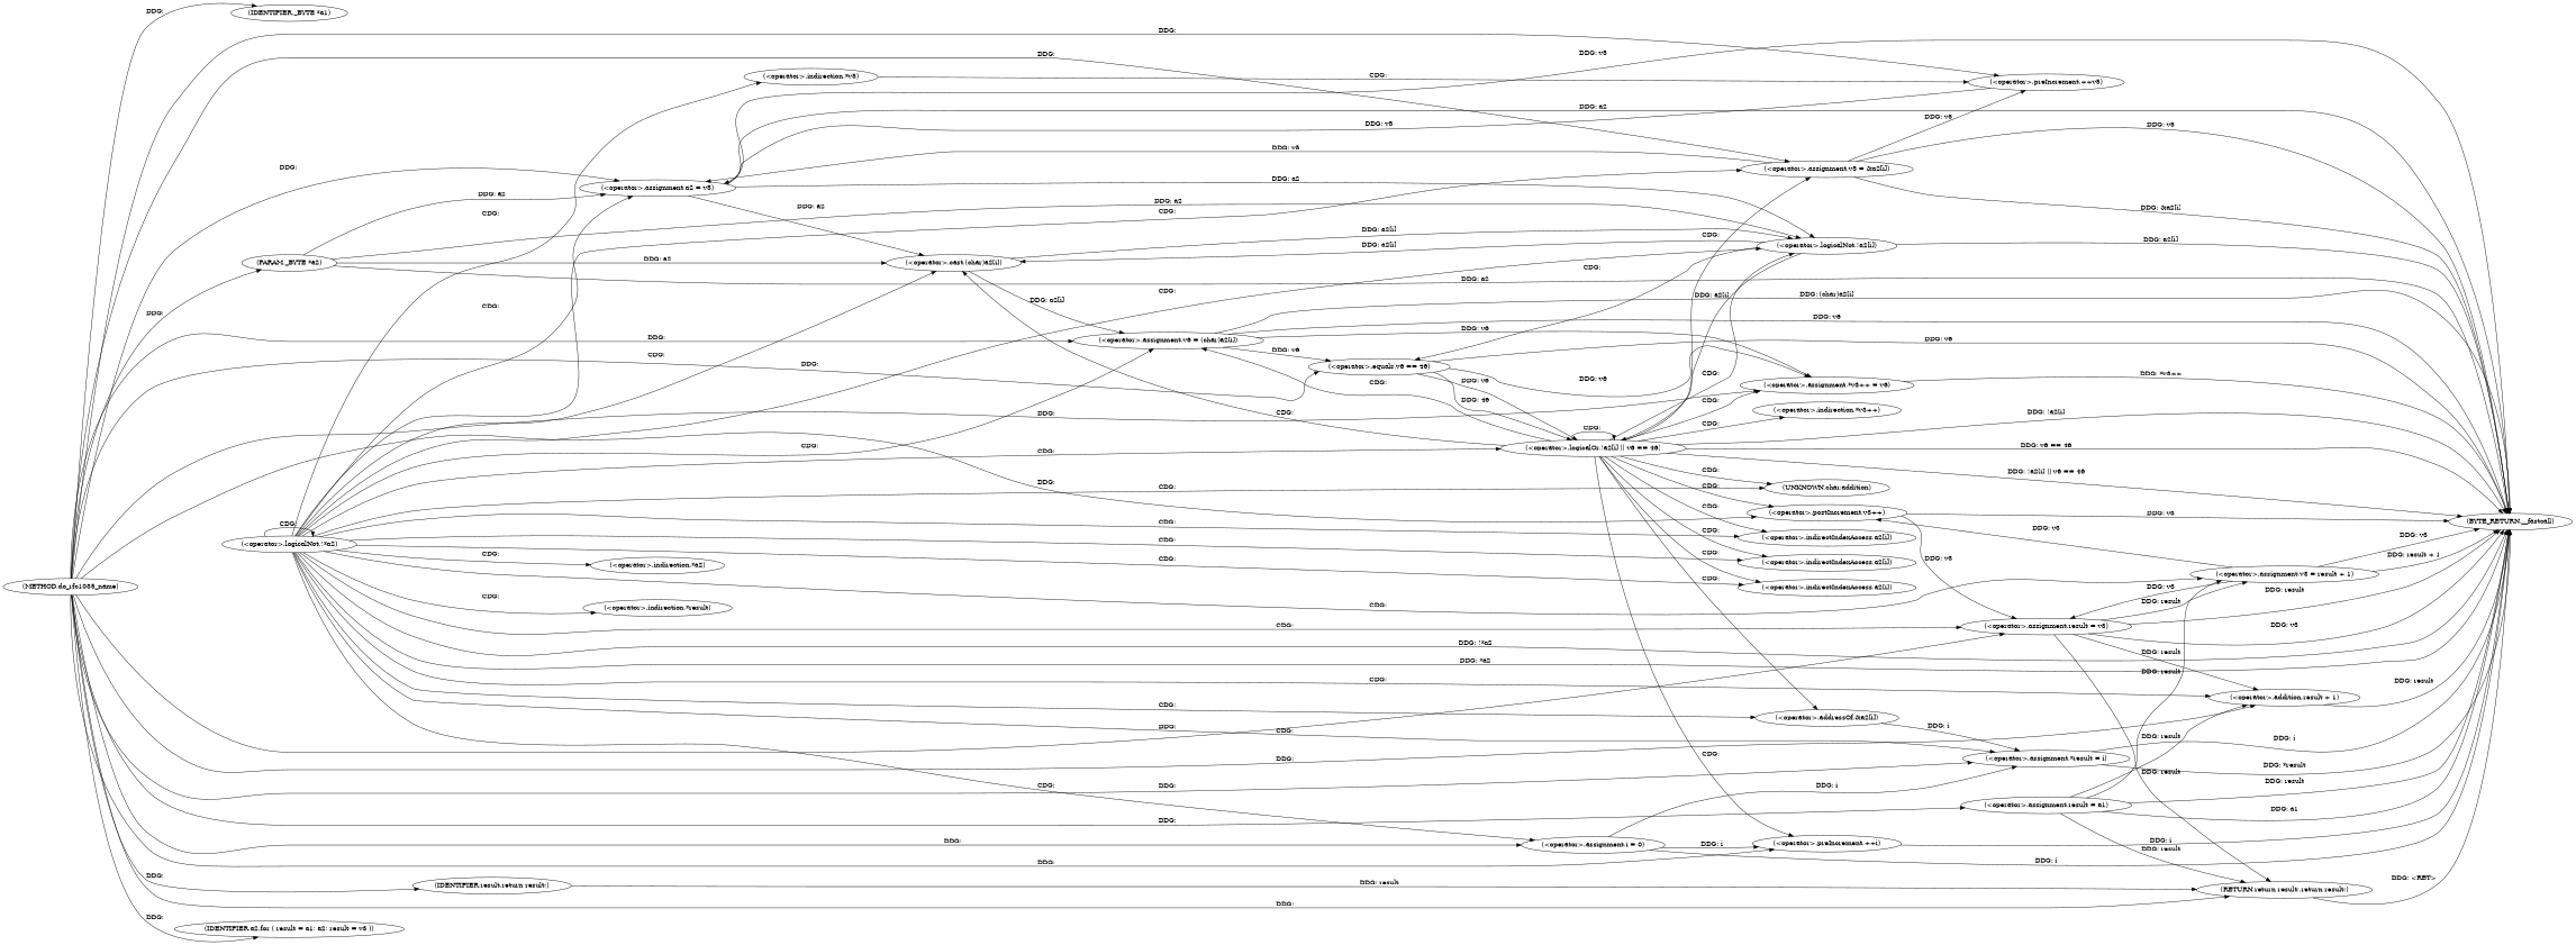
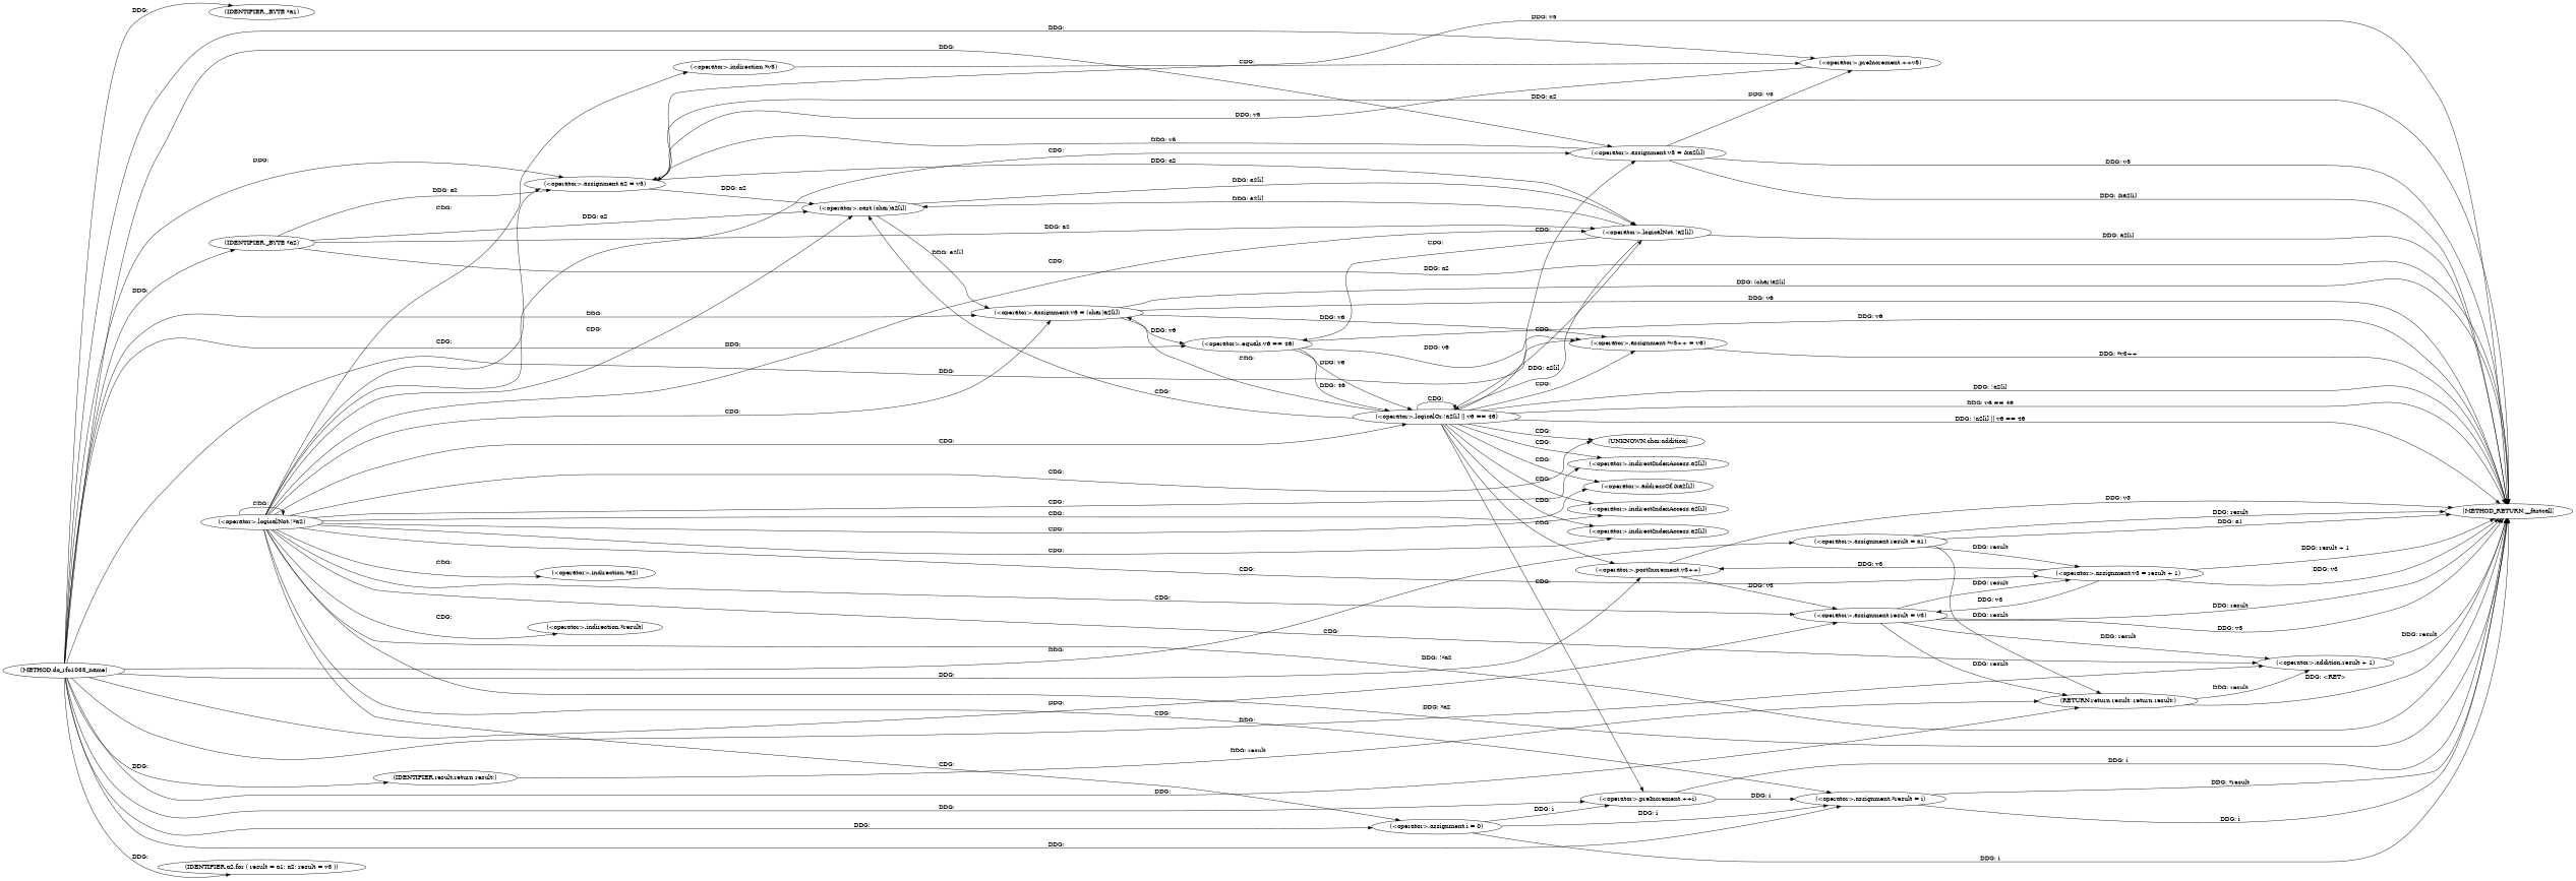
  digraph {
    rankdir=LR
    n1 [label="(METHOD,do_rfc1035_name)"]
    n2 [label="(IDENTIFIER,_BYTE *a1)"]
-   n3 [label="(PARAM,_BYTE *a2)"]
+   n3 [label="(IDENTIFIER,_BYTE *a2)"]
    n4 [label="(<operator>.assignment,result = a1)"]
    n5 [label="(IDENTIFIER,a2,for ( result = a1; a2; result = v3 ))"]
    n6 [label="(<operator>.assignment,result = v3)"]
    n7 [label="(<operator>.addition,result + 1)"]
    n8 [label="(<operator>.assignment,i = 0)"]
    n9 [label="(<operator>.preIncrement,++i)"]
    n10 [label="(<operator>.assignment,v5 = &a2[i])"]
    n11 [label="(<operator>.assignment,v6 = (char)a2[i])"]
    n12 [label="(<operator>.equals,v6 == 46)"]
    n13 [label="(<operator>.assignment,*v3++ = v6)"]
    n14 [label="(<operator>.postIncrement,v3++)"]
    n15 [label="(<operator>.assignment,*result = i)"]
    n16 [label="(<operator>.preIncrement,++v5)"]
    n17 [label="(<operator>.assignment,a2 = v5)"]
    n18 [label="(RETURN,return result;,return result;)"]
    n19 [label="(IDENTIFIER,result,return result;)"]
-   n20 [label="(BYTE_RETURN,__fastcall)"]
+   n20 [label="(METHOD_RETURN,__fastcall)"]
    n21 [label="(<operator>.cast,(char)a2[i])"]
    n22 [label="(<operator>.logicalNot,!a2[i])"]
    n23 [label="(<operator>.assignment,v3 = result + 1)"]
    n24 [label="(<operator>.logicalOr,!a2[i] || v6 == 46)"]
    n25 [label="(<operator>.logicalNot,!*a2)"]
    n26 [label="(<operator>.indirection,*a2)"]
    n27 [label="(<operator>.addressOf,&a2[i])"]
    n28 [label="(<operator>.indirectIndexAccess,a2[i])"]
    n29 [label="(UNKNOWN,char,addition)"]
    n30 [label="(<operator>.indirectIndexAccess,a2[i])"]
    n31 [label="(<operator>.indirectIndexAccess,a2[i])"]
    n32 [label="(<operator>.indirection,*result)"]
    n33 [label="(<operator>.indirection,*v5)"]
-   n34 [label="(<operator>.indirection,*v3++)"]
    n1 -> n2 [label="DDG: "]
    n1 -> n3 [label="DDG: "]
    n1 -> n4 [label="DDG: "]
    n1 -> n5 [label="DDG: "]
    n1 -> n6 [label="DDG: "]
    n1 -> n7 [label="DDG: "]
    n1 -> n8 [label="DDG: "]
    n1 -> n9 [label="DDG: "]
    n1 -> n10 [label="DDG: "]
    n1 -> n11 [label="DDG: "]
    n1 -> n12 [label="DDG: "]
    n1 -> n13 [label="DDG: "]
    n1 -> n14 [label="DDG: "]
    n1 -> n15 [label="DDG: "]
    n1 -> n16 [label="DDG: "]
    n1 -> n17 [label="DDG: "]
    n1 -> n18 [label="DDG: "]
    n1 -> n19 [label="DDG: "]
    n3 -> n17 [label="DDG: a2"]
    n3 -> n20 [label="DDG: a2"]
    n3 -> n21 [label="DDG: a2"]
    n3 -> n22 [label="DDG: a2"]
-   n4 -> n7 [label="DDG: result"]
+   n18 -> n7 [label="DDG: result"]
    n4 -> n18 [label="DDG: result"]
    n4 -> n20 [label="DDG: result"]
    n4 -> n20 [label="DDG: a1"]
    n4 -> n23 [label="DDG: result"]
    n6 -> n7 [label="DDG: result"]
    n6 -> n18 [label="DDG: result"]
    n6 -> n20 [label="DDG: result"]
    n6 -> n20 [label="DDG: v3"]
    n6 -> n23 [label="DDG: result"]
    n7 -> n20 [label="DDG: result"]
    n8 -> n9 [label="DDG: i"]
    n8 -> n15 [label="DDG: i"]
    n8 -> n20 [label="DDG: i"]
-   n27 -> n15 [label="DDG: i"]
+   n9 -> n15 [label="DDG: i"]
    n9 -> n20 [label="DDG: i"]
    n10 -> n16 [label="DDG: v5"]
    n10 -> n17 [label="DDG: v5"]
    n10 -> n20 [label="DDG: &a2[i]"]
    n10 -> n20 [label="DDG: v5"]
    n11 -> n12 [label="DDG: v6"]
    n11 -> n13 [label="DDG: v6"]
    n11 -> n20 [label="DDG: (char)a2[i]"]
    n11 -> n20 [label="DDG: v6"]
    n12 -> n13 [label="DDG: v6"]
    n12 -> n20 [label="DDG: v6"]
    n12 -> n24 [label="DDG: v6"]
    n12 -> n24 [label="DDG: 46"]
    n13 -> n20 [label="DDG: *v3++"]
    n14 -> n6 [label="DDG: v3"]
    n14 -> n20 [label="DDG: v3"]
    n15 -> n20 [label="DDG: *result"]
    n15 -> n20 [label="DDG: i"]
    n16 -> n17 [label="DDG: v5"]
    n17 -> n20 [label="DDG: v5"]
    n17 -> n20 [label="DDG: a2"]
    n17 -> n21 [label="DDG: a2"]
    n17 -> n22 [label="DDG: a2"]
    n18 -> n20 [label="DDG: <RET>"]
    n19 -> n18 [label="DDG: result"]
    n21 -> n11 [label="DDG: a2[i]"]
    n21 -> n22 [label="DDG: a2[i]"]
    n22 -> n12 [label="CDG: "]
    n22 -> n20 [label="DDG: a2[i]"]
    n22 -> n21 [label="DDG: a2[i]"]
    n22 -> n24 [label="DDG: a2[i]"]
    n23 -> n6 [label="DDG: v3"]
    n23 -> n14 [label="DDG: v3"]
    n23 -> n20 [label="DDG: result + 1"]
    n23 -> n20 [label="DDG: v3"]
    n24 -> n9 [label="CDG: "]
    n24 -> n10 [label="CDG: "]
    n24 -> n11 [label="CDG: "]
    n24 -> n13 [label="CDG: "]
    n24 -> n14 [label="CDG: "]
    n24 -> n20 [label="DDG: !a2[i]"]
    n24 -> n20 [label="DDG: v6 == 46"]
    n24 -> n20 [label="DDG: !a2[i] || v6 == 46"]
    n24 -> n21 [label="CDG: "]
    n24 -> n22 [label="CDG: "]
    n24 -> n24 [label="CDG: "]
    n24 -> n27 [label="CDG: "]
    n24 -> n28 [label="CDG: "]
    n24 -> n29 [label="CDG: "]
    n24 -> n30 [label="CDG: "]
    n24 -> n31 [label="CDG: "]
-   n24 -> n34 [label="CDG: "]
    n25 -> n6 [label="CDG: "]
    n25 -> n7 [label="CDG: "]
    n25 -> n8 [label="CDG: "]
    n25 -> n10 [label="CDG: "]
    n25 -> n11 [label="CDG: "]
    n25 -> n15 [label="CDG: "]
    n25 -> n17 [label="CDG: "]
    n25 -> n20 [label="DDG: !*a2"]
    n25 -> n20 [label="DDG: *a2"]
    n25 -> n21 [label="CDG: "]
    n25 -> n22 [label="CDG: "]
    n25 -> n23 [label="CDG: "]
    n25 -> n24 [label="CDG: "]
    n25 -> n25 [label="CDG: "]
    n25 -> n26 [label="CDG: "]
    n25 -> n27 [label="CDG: "]
    n25 -> n28 [label="CDG: "]
    n25 -> n29 [label="CDG: "]
    n25 -> n30 [label="CDG: "]
    n25 -> n31 [label="CDG: "]
    n25 -> n32 [label="CDG: "]
    n25 -> n33 [label="CDG: "]
    n33 -> n16 [label="CDG: "]
  }
